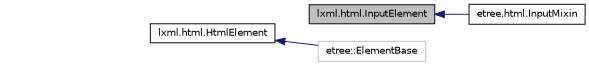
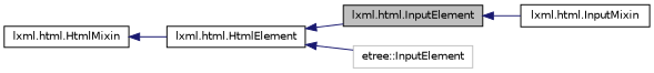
  digraph {
    rankdir=LR
    node [color=black fillcolor=white fontname=Helvetica fontsize=10 shape=record style=filled]
    edge [color=midnightblue dir=back fontname=Helvetica fontsize=10 labelfontname=Helvetica labelfontsize=10 style=solid]
    n1 [fillcolor=grey75 fontcolor=black height=0.2 label="lxml.html.InputElement" width=0.4]
-   n2 [height=0.2 label="etree.html.InputMixin" width=0.4]
+   n2 [height=0.2 label="lxml.html.InputMixin" width=0.4]
    n3 [height=0.2 label="lxml.html.HtmlElement" width=0.4]
-   n4 [color=grey75 height=0.2 label="etree::ElementBase" width=0.4]
+   n4 [color=grey75 height=0.2 label="etree::InputElement" width=0.4]
+   n5 [height=0.2 label="lxml.html.HtmlMixin" width=0.4]
    n1 -> n2
+   n3 -> n1
    n3 -> n4
+   n5 -> n3
  }
